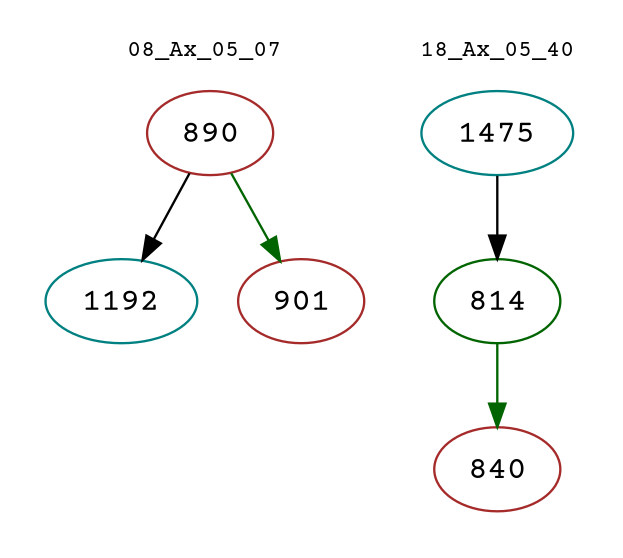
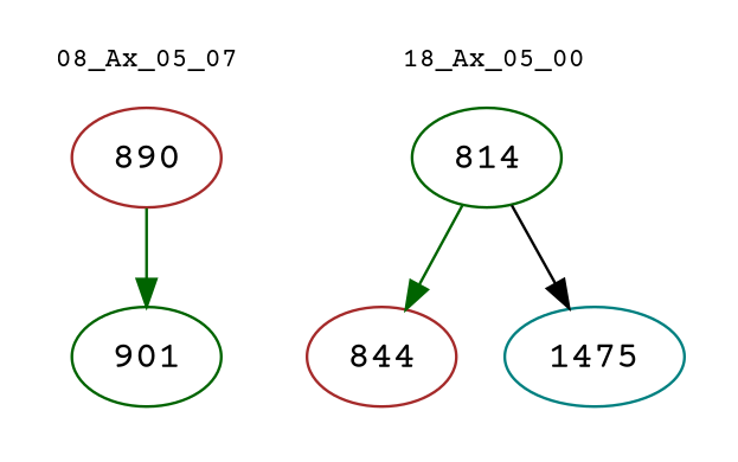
  digraph {
    fontname="Courier Prime"
    node [color=brown fontname="Courier Prime"]
    edge [color=black fontname="Courier Prime"]
    n1 [label=890]
-   n2 [color=teal label=1192]
-   n3 [label=901]
+   n3 [color=darkgreen label=901]
    n4 [color=darkgreen label=814]
-   n5 [label=840]
+   n5 [label=844]
    n6 [color=teal label=1475]
    subgraph cluster_1 {
      color=white
      fontsize=10
      label="08_Ax_05_07"
      n1
-     n2
      n3
    }
    subgraph cluster_2 {
      color=white
      fontsize=10
-     label="18_Ax_05_40"
+     label="18_Ax_05_00"
      n4
      n5
      n6
    }
-   n1 -> n2
    n1 -> n3 [color=darkgreen]
    n4 -> n5 [color=darkgreen]
-   n6 -> n4
+   n4 -> n6
  }
